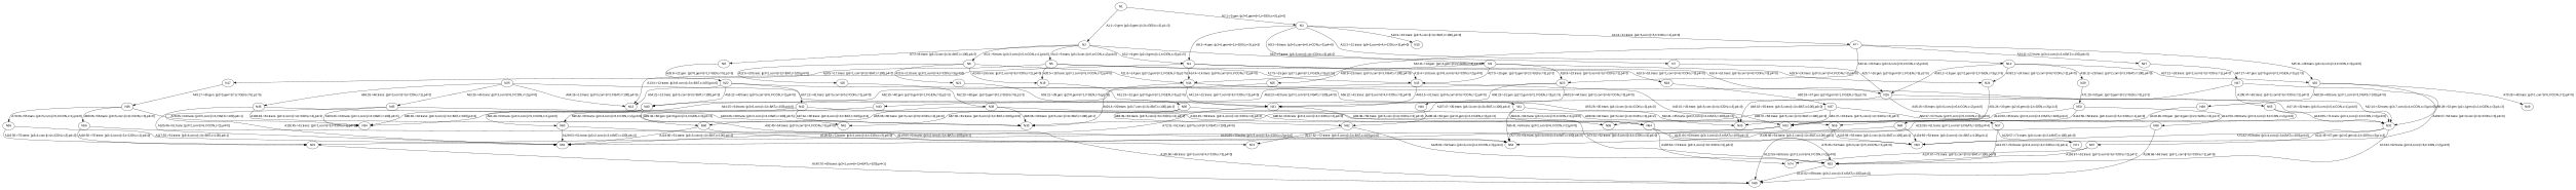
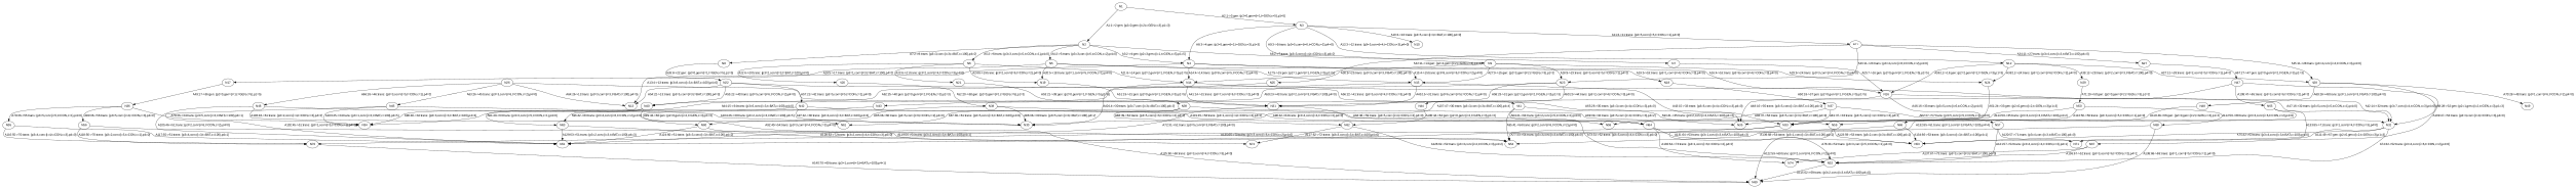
  digraph {
    fontname="Liberation Sans"
    node [fontname="Liberation Sans"]
    edge [fontname="Liberation Sans"]
    N1
    N2
    N3
    N4
    N5
    N6
    N7
    N8
    N9
    N10
    N11
    N12
    N13
    N14
    N15
    N16
    N17
    N18
    N19
    N20
    N21
    N22
    N23
    N24
    N25
    N27
    N28
    N29
    N30
    N31
    N32
    N33
    N34
    N35
    N36
    N37
    N38
    N39
    N40
    N41
    N42
    N43
    N44
    N26
    N45
    N46
    N47
    N48
    N49
    N50
    N51
    N52
    N53
    N67
    N54
    N55
    N56
    N57
    N58
    N59
    N60
    N61
    N62
    N63
    N64
    N65
    N66
    N68
    N69
    N70
    N71
    N72
    n73 [label=N74]
    N1 -> N2 [label="A1:1->2:gen: {p2=0,gen={i=2,t=GEN,c=3},p1=3}"]
    N1 -> N3 [label="A2:1->3:gen: {p2=0,gen={i=1,t=GEN,c=5},p1=5}"]
    N2 -> N4 [label="A3:2->4:gen: {p2=3,gen={i=1,t=GEN,c=5},p1=5}"]
    N2 -> N5 [label="A4:2->5:trans: {p3=3,con={i=6,t=CON,c=2},p4=0}"]
    N2 -> N6 [label="A5:2->6:trans: {p3=3,con={i=5,t=CON,c=1},p4=0}"]
    N2 -> N7 [label="A6:2->7:trans: {p3=3,con={i=4,t=CON,c=3},p4=0}"]
    N2 -> N8 [label="A7:2->8:trans: {p3=3,con={i=3,t=BAT,c=100},p4=0}"]
    N3 -> N4 [label="A8:3->4:gen: {p2=5,gen={i=2,t=GEN,c=3},p1=3}"]
    N3 -> N9 [label="A9:3->9:trans: {p3=5,con={i=6,t=CON,c=2},p4=0}"]
    N3 -> N10 [label="A10:3->10:trans: {p3=5,con={i=3,t=BAT,c=100},p4=0}"]
    N3 -> N11 [label="A11:3->11:trans: {p3=5,con={i=5,t=CON,c=1},p4=0}"]
    N3 -> N12 [label="A12:3->12:trans: {p3=5,con={i=4,t=CON,c=3},p4=0}"]
    N4 -> N13 [label="A13:4->13:trans: {p3=8,con={i=3,t=BAT,c=100},p4=0}"]
    N4 -> N14 [label="A14:4->14:trans: {p3=8,con={i=5,t=CON,c=1},p4=0}"]
    N4 -> N15 [label="A15:4->15:trans: {p3=8,con={i=6,t=CON,c=2},p4=0}"]
    N4 -> N16 [label="A16:4->16:trans: {p3=8,con={i=4,t=CON,c=3},p4=0}"]
    N5 -> N15 [label="A17:5->15:gen: {p2=1,gen={i=1,t=GEN,c=5},p1=5}"]
    N5 -> N17 [label="A18:5->17:trans: {p3=1,con={i=3,t=BAT,c=100},p4=0}"]
    N5 -> N18 [label="A19:5->18:trans: {p3=1,con={i=4,t=CON,c=3},p4=0}"]
    N5 -> N19 [label="A20:5->19:trans: {p3=1,con={i=5,t=CON,c=1},p4=0}"]
    N6 -> N14 [label="A21:6->14:gen: {p2=2,gen={i=1,t=GEN,c=5},p1=5}"]
    N6 -> N19 [label="A24:6->19:trans: {p3=2,con={i=6,t=CON,c=2},p4=0}"]
    N6 -> N20 [label="A22:6->20:trans: {p3=2,con={i=3,t=BAT,c=100},p4=0}"]
    N6 -> N21 [label="A23:6->21:trans: {p3=2,con={i=4,t=CON,c=3},p4=0}"]
    N7 -> N16 [label="A25:7->16:gen: {p2=0,gen={i=1,t=GEN,c=5},p1=5}"]
    N8 -> N22 [label="A26:8->22:gen: {p2=0,gen={i=1,t=GEN,c=5},p1=5}"]
    N9 -> N15 [label="A27:9->15:gen: {p2=3,gen={i=2,t=GEN,c=3},p1=3}"]
    N9 -> N23 [label="A28:9->23:trans: {p3=3,con={i=5,t=CON,c=1},p4=0}"]
    N9 -> N24 [label="A29:9->24:trans: {p3=3,con={i=4,t=CON,c=3},p4=0}"]
    N9 -> N25 [label="A30:9->25:trans: {p3=3,con={i=3,t=BAT,c=100},p4=0}"]
    N11 -> N14 [label="A32:11->14:gen: {p2=4,gen={i=2,t=GEN,c=3},p1=3}"]
    N11 -> N23 [label="A33:11->23:trans: {p3=4,con={i=6,t=CON,c=2},p4=0}"]
    N11 -> N27 [label="A34:11->27:trans: {p3=4,con={i=3,t=BAT,c=100},p4=0}"]
    N11 -> N28 [label="A35:11->28:trans: {p3=4,con={i=4,t=CON,c=3},p4=0}"]
    N12 -> N16 [label="A36:12->16:gen: {p2=2,gen={i=2,t=GEN,c=3},p1=3}"]
    N12 -> N24 [label="A38:12->24:trans: {p3=2,con={i=6,t=CON,c=2},p4=0}"]
    N12 -> N28 [label="A37:12->28:trans: {p3=2,con={i=5,t=CON,c=1},p4=0}"]
    N12 -> N29 [label="A39:12->29:trans: {p3=2,con={i=3,t=BAT,c=100},p4=0}"]
    N14 -> N30 [label="A40:14->30:trans: {p3=7,con={i=3,t=BAT,c=100},p4=0}"]
    N14 -> N31 [label="A41:14->31:trans: {p3=7,con={i=6,t=CON,c=2},p4=0}"]
    N14 -> N32 [label="A42:14->32:trans: {p3=7,con={i=4,t=CON,c=3},p4=0}"]
    N15 -> N31 [label="A45:15->31:trans: {p3=6,con={i=5,t=CON,c=1},p4=0}"]
    N15 -> N33 [label="A43:15->33:trans: {p3=6,con={i=4,t=CON,c=3},p4=0}"]
    N15 -> N34 [label="A44:15->34:trans: {p3=6,con={i=3,t=BAT,c=100},p4=0}"]
    N16 -> N32 [label="A47:16->32:trans: {p3=5,con={i=5,t=CON,c=1},p4=0}"]
    N16 -> N33 [label="A46:16->33:trans: {p3=5,con={i=6,t=CON,c=2},p4=0}"]
    N16 -> N35 [label="A48:16->35:trans: {p3=5,con={i=3,t=BAT,c=100},p4=0}"]
    N17 -> N36 [label="A49:17->36:gen: {p2=0,gen={i=1,t=GEN,c=5},p1=5}"]
    N18 -> N37 [label="A50:18->37:gen: {p2=0,gen={i=1,t=GEN,c=5},p1=5}"]
    N19 -> N31 [label="A51:19->31:gen: {p2=0,gen={i=1,t=GEN,c=5},p1=5}"]
    N20 -> N38 [label="A52:20->38:gen: {p2=0,gen={i=1,t=GEN,c=5},p1=5}"]
    N21 -> N39 [label="A53:21->39:gen: {p2=0,gen={i=1,t=GEN,c=5},p1=5}"]
    N22 -> N13 [label="A54:22->13:trans: {p3=5,con={i=3,t=BAT,c=100},p4=3}"]
    N22 -> N40 [label="A55:22->40:trans: {p3=5,con={i=6,t=CON,c=2},p4=0}"]
    N22 -> N41 [label="A56:22->41:trans: {p3=5,con={i=4,t=CON,c=3},p4=0}"]
    N22 -> N42 [label="A57:22->42:trans: {p3=5,con={i=5,t=CON,c=1},p4=0}"]
    N23 -> N31 [label="A58:23->31:gen: {p2=2,gen={i=2,t=GEN,c=3},p1=3}"]
    N23 -> N43 [label="A59:23->43:trans: {p3=2,con={i=3,t=BAT,c=100},p4=0}"]
    N23 -> N44 [label="A60:23->44:trans: {p3=2,con={i=4,t=CON,c=3},p4=0}"]
    N24 -> N33 [label="A61:24->33:gen: {p2=0,gen={i=2,t=GEN,c=3},p1=3}"]
    N25 -> N40 [label="A62:25->40:gen: {p2=0,gen={i=2,t=GEN,c=3},p1=3}"]
    N27 -> N47 [label="A67:27->47:gen: {p2=0,gen={i=2,t=GEN,c=3},p1=3}"]
    N28 -> N32 [label="A68:28->32:gen: {p2=1,gen={i=2,t=GEN,c=3},p1=3}"]
    N28 -> N48 [label="A69:28->48:trans: {p3=1,con={i=3,t=BAT,c=100},p4=0}"]
    N28 -> N49 [label="A70:28->49:trans: {p3=1,con={i=6,t=CON,c=2},p4=0}"]
    N29 -> N50 [label="A71:29->50:gen: {p2=0,gen={i=2,t=GEN,c=3},p1=3}"]
    N31 -> N51 [label="A72:31->51:trans: {p3=5,con={i=3,t=BAT,c=100},p4=0}"]
    N31 -> N52 [label="A73:31->52:trans: {p3=5,con={i=4,t=CON,c=3},p4=0}"]
    N32 -> N52 [label="A74:32->52:trans: {p3=4,con={i=6,t=CON,c=2},p4=0}"]
    N32 -> N53 [label="A75:32->53:trans: {p3=4,con={i=3,t=BAT,c=100},p4=0}"]
    N32 -> N67 [label="A111:49->67:gen: {p2=0,gen={i=2,t=GEN,c=3},p1=3}"]
    N33 -> N52 [label="A76:33->52:trans: {p3=3,con={i=5,t=CON,c=1},p4=0}"]
    N33 -> N54 [label="A77:33->54:trans: {p3=3,con={i=3,t=BAT,c=100},p4=0}"]
    N36 -> N34 [label="A78:36->34:trans: {p3=5,con={i=3,t=BAT,c=100},p4=1}"]
    N36 -> N55 [label="A79:36->55:trans: {p3=5,con={i=5,t=CON,c=1},p4=0}"]
    N36 -> N56 [label="A80:36->56:trans: {p3=5,con={i=4,t=CON,c=3},p4=0}"]
    N37 -> N33 [label="A81:37->33:trans: {p3=5,con={i=4,t=CON,c=3},p4=1}"]
    N37 -> N57 [label="A82:37->57:trans: {p3=5,con={i=5,t=CON,c=1},p4=0}"]
    N37 -> N58 [label="A83:37->58:trans: {p3=5,con={i=3,t=BAT,c=100},p4=0}"]
    N38 -> N30 [label="A86:38->30:trans: {p3=5,con={i=3,t=BAT,c=100},p4=2}"]
    N38 -> N59 [label="A84:38->59:trans: {p3=5,con={i=4,t=CON,c=3},p4=0}"]
    N38 -> N60 [label="A85:38->60:trans: {p3=5,con={i=6,t=CON,c=2},p4=0}"]
    N39 -> N32 [label="A89:39->32:trans: {p3=5,con={i=4,t=CON,c=3},p4=2}"]
    N39 -> N61 [label="A87:39->61:trans: {p3=5,con={i=3,t=BAT,c=100},p4=0}"]
    N39 -> N62 [label="A88:39->62:trans: {p3=5,con={i=6,t=CON,c=2},p4=0}"]
    N40 -> N34 [label="A90:40->34:trans: {p3=3,con={i=3,t=BAT,c=100},p4=3}"]
    N40 -> N54 [label="A92:40->54:trans: {p3=3,con={i=4,t=CON,c=3},p4=0}"]
    N40 -> N63 [label="A91:40->63:trans: {p3=3,con={i=5,t=CON,c=1},p4=0}"]
    N41 -> N35 [label="A93:41->35:trans: {p3=2,con={i=3,t=BAT,c=100},p4=3}"]
    N41 -> N54 [label="A95:41->54:trans: {p3=2,con={i=6,t=CON,c=2},p4=0}"]
    N41 -> N64 [label="A94:41->64:trans: {p3=2,con={i=5,t=CON,c=1},p4=0}"]
    N42 -> N30 [label="A97:42->30:trans: {p3=4,con={i=3,t=BAT,c=100},p4=3}"]
    N42 -> N63 [label="A96:42->63:trans: {p3=4,con={i=6,t=CON,c=2},p4=0}"]
    N42 -> N64 [label="A98:42->64:trans: {p3=4,con={i=4,t=CON,c=3},p4=0}"]
    N43 -> N60 [label="A99:43->60:gen: {p2=0,gen={i=2,t=GEN,c=3},p1=3}"]
    N44 -> N62 [label="A100:44->62:gen: {p2=0,gen={i=2,t=GEN,c=3},p1=3}"]
    N26 -> N13 [label="A64:26->13:trans: {p3=3,con={i=3,t=BAT,c=100},p4=5}"]
    N26 -> N35 [label="A65:26->35:trans: {p3=3,con={i=4,t=CON,c=3},p4=0}"]
    N26 -> N45 [label="A63:26->45:trans: {p3=3,con={i=6,t=CON,c=2},p4=0}"]
    N26 -> N46 [label="A66:26->46:trans: {p3=3,con={i=5,t=CON,c=1},p4=0}"]
    N45 -> N34 [label="A103:45->34:trans: {p3=1,con={i=3,t=BAT,c=100},p4=5}"]
    N45 -> N51 [label="A102:45->51:trans: {p3=1,con={i=5,t=CON,c=1},p4=0}"]
    N45 -> N58 [label="A101:45->58:trans: {p3=1,con={i=4,t=CON,c=3},p4=0}"]
    N46 -> N30 [label="A104:46->30:trans: {p3=2,con={i=3,t=BAT,c=100},p4=5}"]
    N46 -> N51 [label="A105:46->51:trans: {p3=2,con={i=6,t=CON,c=2},p4=0}"]
    N46 -> N61 [label="A106:46->61:trans: {p3=2,con={i=4,t=CON,c=3},p4=0}"]
    N47 -> N30 [label="A107:47->30:trans: {p3=3,con={i=3,t=BAT,c=100},p4=4}"]
    N47 -> N53 [label="A109:47->53:trans: {p3=3,con={i=4,t=CON,c=3},p4=0}"]
    N47 -> N65 [label="A108:47->65:trans: {p3=3,con={i=6,t=CON,c=2},p4=0}"]
    N48 -> N66 [label="A110:48->66:gen: {p2=0,gen={i=2,t=GEN,c=3},p1=3}"]
    N50 -> N35 [label="A114:50->35:trans: {p3=3,con={i=3,t=BAT,c=100},p4=2}"]
    N50 -> N59 [label="A113:50->59:trans: {p3=3,con={i=5,t=CON,c=1},p4=0}"]
    N50 -> N68 [label="A112:50->68:trans: {p3=3,con={i=6,t=CON,c=2},p4=0}"]
    N52 -> N69 [label="A115:52->69:trans: {p3=2,con={i=3,t=BAT,c=100},p4=0}"]
    N67 -> N52 [label="A136:67->52:trans: {p3=3,con={i=6,t=CON,c=2},p4=1}"]
    N67 -> n73 [label="A137:67->73:trans: {p3=3,con={i=3,t=BAT,c=100},p4=0}"]
    N55 -> N51 [label="A117:55->51:trans: {p3=4,con={i=3,t=BAT,c=100},p4=1}"]
    N55 -> N70 [label="A116:55->70:trans: {p3=4,con={i=4,t=CON,c=3},p4=0}"]
    N56 -> N54 [label="A119:56->54:trans: {p3=2,con={i=3,t=BAT,c=100},p4=1}"]
    N56 -> N70 [label="A118:56->70:trans: {p3=2,con={i=5,t=CON,c=1},p4=0}"]
    N57 -> N52 [label="A121:57->52:trans: {p3=4,con={i=4,t=CON,c=3},p4=1}"]
    N57 -> N71 [label="A120:57->71:trans: {p3=4,con={i=3,t=BAT,c=100},p4=0}"]
    N59 -> N53 [label="A123:59->53:trans: {p3=2,con={i=3,t=BAT,c=100},p4=2}"]
    N59 -> N69 [label="A122:59->69:trans: {p3=2,con={i=6,t=CON,c=2},p4=0}"]
    N60 -> N51 [label="A124:60->51:trans: {p3=3,con={i=3,t=BAT,c=100},p4=2}"]
    N60 -> N69 [label="A125:60->69:trans: {p3=3,con={i=4,t=CON,c=3},p4=0}"]
    N62 -> N52 [label="A126:62->52:trans: {p3=3,con={i=4,t=CON,c=3},p4=2}"]
    N62 -> N72 [label="A127:62->72:trans: {p3=3,con={i=3,t=BAT,c=100},p4=0}"]
    N63 -> N51 [label="A129:63->51:trans: {p3=2,con={i=3,t=BAT,c=100},p4=3}"]
    N63 -> N72 [label="A128:63->72:trans: {p3=2,con={i=4,t=CON,c=3},p4=0}"]
    N64 -> N53 [label="A131:64->53:trans: {p3=1,con={i=3,t=BAT,c=100},p4=3}"]
    N64 -> n73 [label="A130:64->73:trans: {p3=1,con={i=6,t=CON,c=2},p4=0}"]
    N65 -> N51 [label="A132:65->51:trans: {p3=1,con={i=3,t=BAT,c=100},p4=4}"]
-   N65 -> N32 [label="A133:65->71:trans: {p3=1,con={i=4,t=CON,c=3},p4=0}"]
+   N65 -> N71 [label="A133:65->71:trans: {p3=1,con={i=4,t=CON,c=3},p4=0}"]
    N66 -> N53 [label="A134:66->53:trans: {p3=3,con={i=3,t=BAT,c=100},p4=1}"]
    N66 -> N70 [label="A135:66->70:trans: {p3=3,con={i=6,t=CON,c=2},p4=0}"]
    N68 -> N54 [label="A139:68->54:trans: {p3=1,con={i=3,t=BAT,c=100},p4=2}"]
    N68 -> N69 [label="A138:68->69:trans: {p3=1,con={i=5,t=CON,c=1},p4=0}"]
    N70 -> N69 [label="A140:70->69:trans: {p3=1,con={i=3,t=BAT,c=100},p4=1}"]
  }
